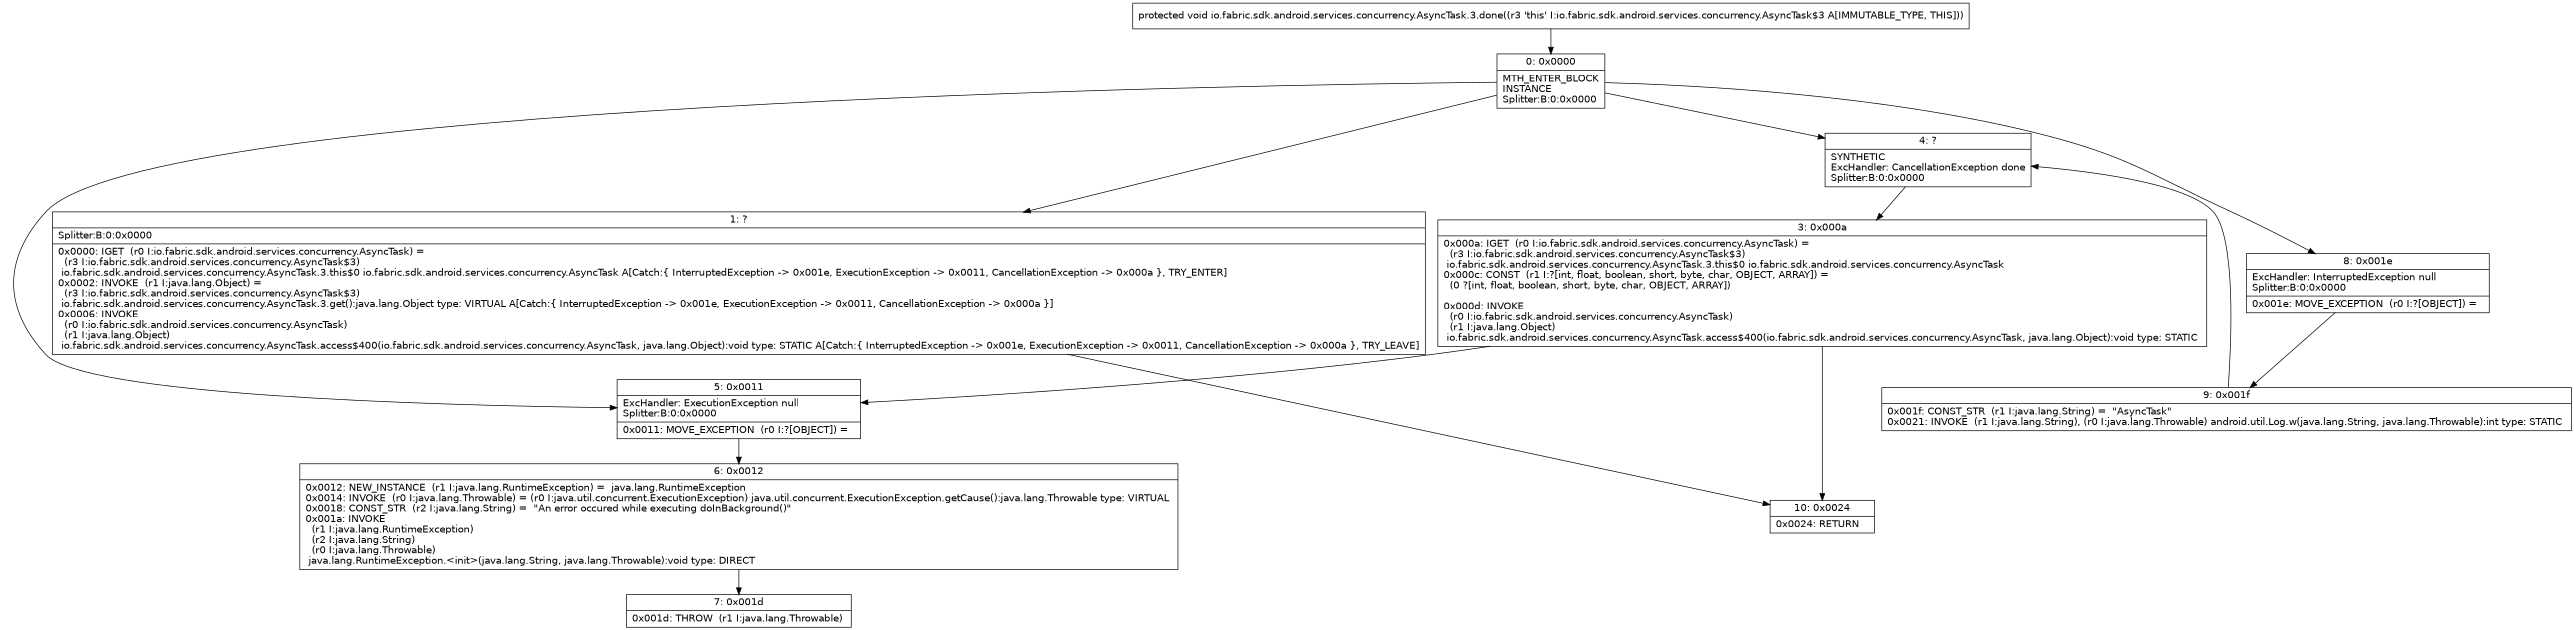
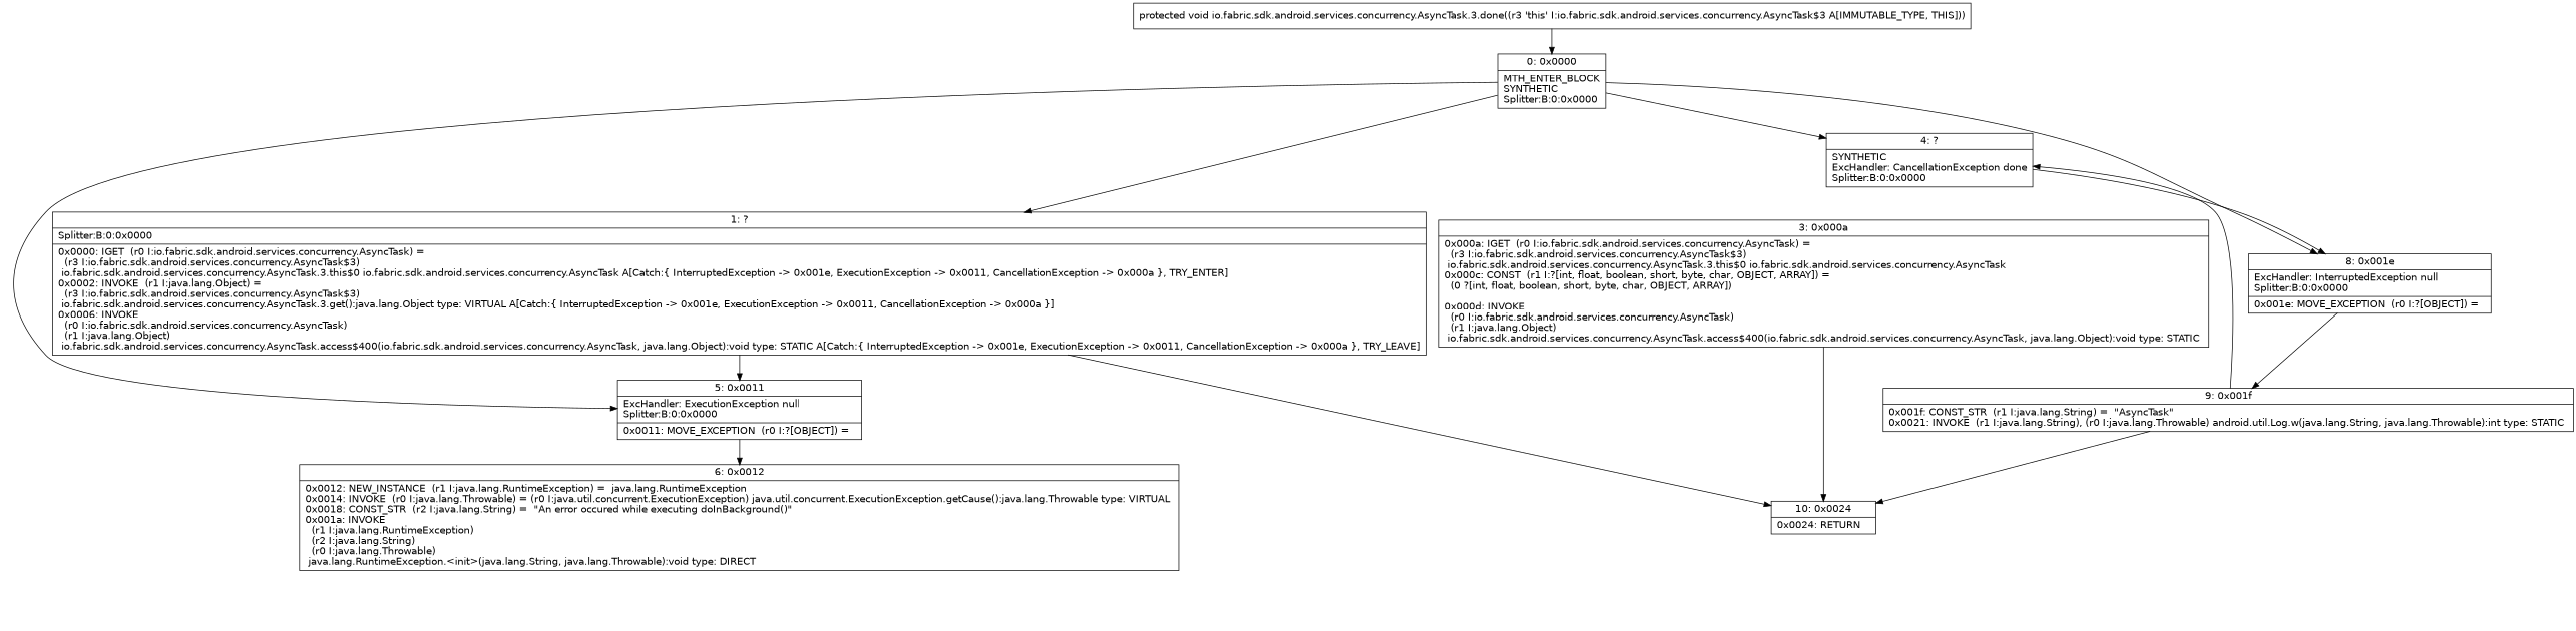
  digraph {
    fontname="DejaVu Sans"
    node [fontname="DejaVu Sans" shape=record]
    edge [fontname="DejaVu Sans"]
-   n1 [label="{0\:\ 0x0000|MTH_ENTER_BLOCK\lINSTANCE\lSplitter:B:0:0x0000\l}"]
+   n1 [label="{0\:\ 0x0000|MTH_ENTER_BLOCK\lSYNTHETIC\lSplitter:B:0:0x0000\l}"]
    n2 [label="{1\:\ ?|Splitter:B:0:0x0000\l|0x0000: IGET  (r0 I:io.fabric.sdk.android.services.concurrency.AsyncTask) = \l  (r3 I:io.fabric.sdk.android.services.concurrency.AsyncTask$3)\l io.fabric.sdk.android.services.concurrency.AsyncTask.3.this$0 io.fabric.sdk.android.services.concurrency.AsyncTask A[Catch:\{ InterruptedException \-\> 0x001e, ExecutionException \-\> 0x0011, CancellationException \-\> 0x000a \}, TRY_ENTER]\l0x0002: INVOKE  (r1 I:java.lang.Object) = \l  (r3 I:io.fabric.sdk.android.services.concurrency.AsyncTask$3)\l io.fabric.sdk.android.services.concurrency.AsyncTask.3.get():java.lang.Object type: VIRTUAL A[Catch:\{ InterruptedException \-\> 0x001e, ExecutionException \-\> 0x0011, CancellationException \-\> 0x000a \}]\l0x0006: INVOKE  \l  (r0 I:io.fabric.sdk.android.services.concurrency.AsyncTask)\l  (r1 I:java.lang.Object)\l io.fabric.sdk.android.services.concurrency.AsyncTask.access$400(io.fabric.sdk.android.services.concurrency.AsyncTask, java.lang.Object):void type: STATIC A[Catch:\{ InterruptedException \-\> 0x001e, ExecutionException \-\> 0x0011, CancellationException \-\> 0x000a \}, TRY_LEAVE]\l}"]
    n3 [label="{4\:\ ?|SYNTHETIC\lExcHandler: CancellationException done\lSplitter:B:0:0x0000\l}"]
    n4 [label="{5\:\ 0x0011|ExcHandler: ExecutionException null\lSplitter:B:0:0x0000\l|0x0011: MOVE_EXCEPTION  (r0 I:?[OBJECT]) =  \l}"]
    n5 [label="{8\:\ 0x001e|ExcHandler: InterruptedException null\lSplitter:B:0:0x0000\l|0x001e: MOVE_EXCEPTION  (r0 I:?[OBJECT]) =  \l}"]
    n6 [label="{10\:\ 0x0024|0x0024: RETURN   \l}"]
    n7 [label="{3\:\ 0x000a|0x000a: IGET  (r0 I:io.fabric.sdk.android.services.concurrency.AsyncTask) = \l  (r3 I:io.fabric.sdk.android.services.concurrency.AsyncTask$3)\l io.fabric.sdk.android.services.concurrency.AsyncTask.3.this$0 io.fabric.sdk.android.services.concurrency.AsyncTask \l0x000c: CONST  (r1 I:?[int, float, boolean, short, byte, char, OBJECT, ARRAY]) = \l  (0 ?[int, float, boolean, short, byte, char, OBJECT, ARRAY])\l \l0x000d: INVOKE  \l  (r0 I:io.fabric.sdk.android.services.concurrency.AsyncTask)\l  (r1 I:java.lang.Object)\l io.fabric.sdk.android.services.concurrency.AsyncTask.access$400(io.fabric.sdk.android.services.concurrency.AsyncTask, java.lang.Object):void type: STATIC \l}"]
    n8 [label="{6\:\ 0x0012|0x0012: NEW_INSTANCE  (r1 I:java.lang.RuntimeException) =  java.lang.RuntimeException \l0x0014: INVOKE  (r0 I:java.lang.Throwable) = (r0 I:java.util.concurrent.ExecutionException) java.util.concurrent.ExecutionException.getCause():java.lang.Throwable type: VIRTUAL \l0x0018: CONST_STR  (r2 I:java.lang.String) =  \"An error occured while executing doInBackground()\" \l0x001a: INVOKE  \l  (r1 I:java.lang.RuntimeException)\l  (r2 I:java.lang.String)\l  (r0 I:java.lang.Throwable)\l java.lang.RuntimeException.\<init\>(java.lang.String, java.lang.Throwable):void type: DIRECT \l}"]
    n9 [label="{9\:\ 0x001f|0x001f: CONST_STR  (r1 I:java.lang.String) =  \"AsyncTask\" \l0x0021: INVOKE  (r1 I:java.lang.String), (r0 I:java.lang.Throwable) android.util.Log.w(java.lang.String, java.lang.Throwable):int type: STATIC \l}"]
-   n10 [label="{7\:\ 0x001d|0x001d: THROW  (r1 I:java.lang.Throwable) \l}"]
    n11 [label="{protected void io.fabric.sdk.android.services.concurrency.AsyncTask.3.done((r3 'this' I:io.fabric.sdk.android.services.concurrency.AsyncTask$3 A[IMMUTABLE_TYPE, THIS])) }"]
    n1 -> n2
    n1 -> n3
    n1 -> n4
    n1 -> n5
-   n7 -> n4
+   n2 -> n4
    n2 -> n6
-   n3 -> n7
+   n3 -> n5
    n4 -> n8
    n5 -> n9
    n7 -> n6
-   n8 -> n10
    n9 -> n3
+   n9 -> n6
    n11 -> n1
  }
